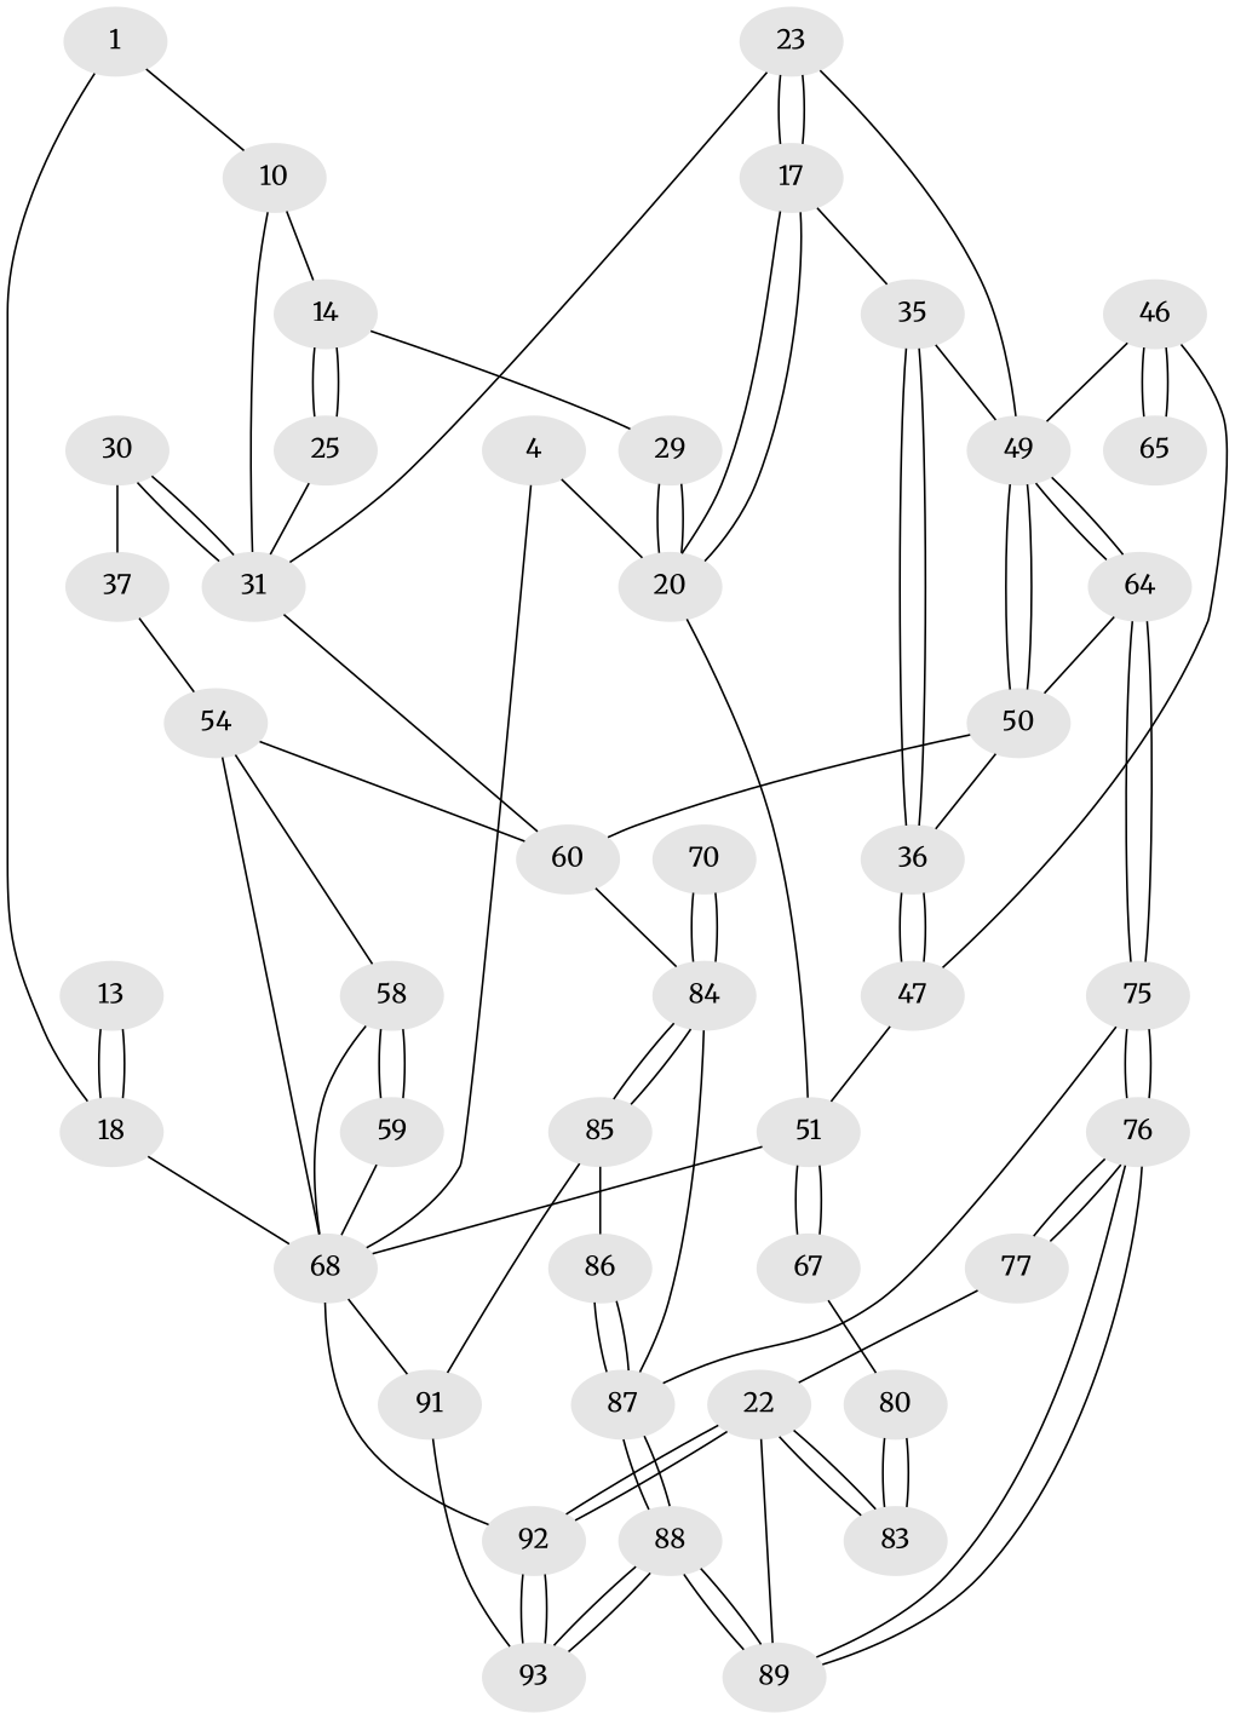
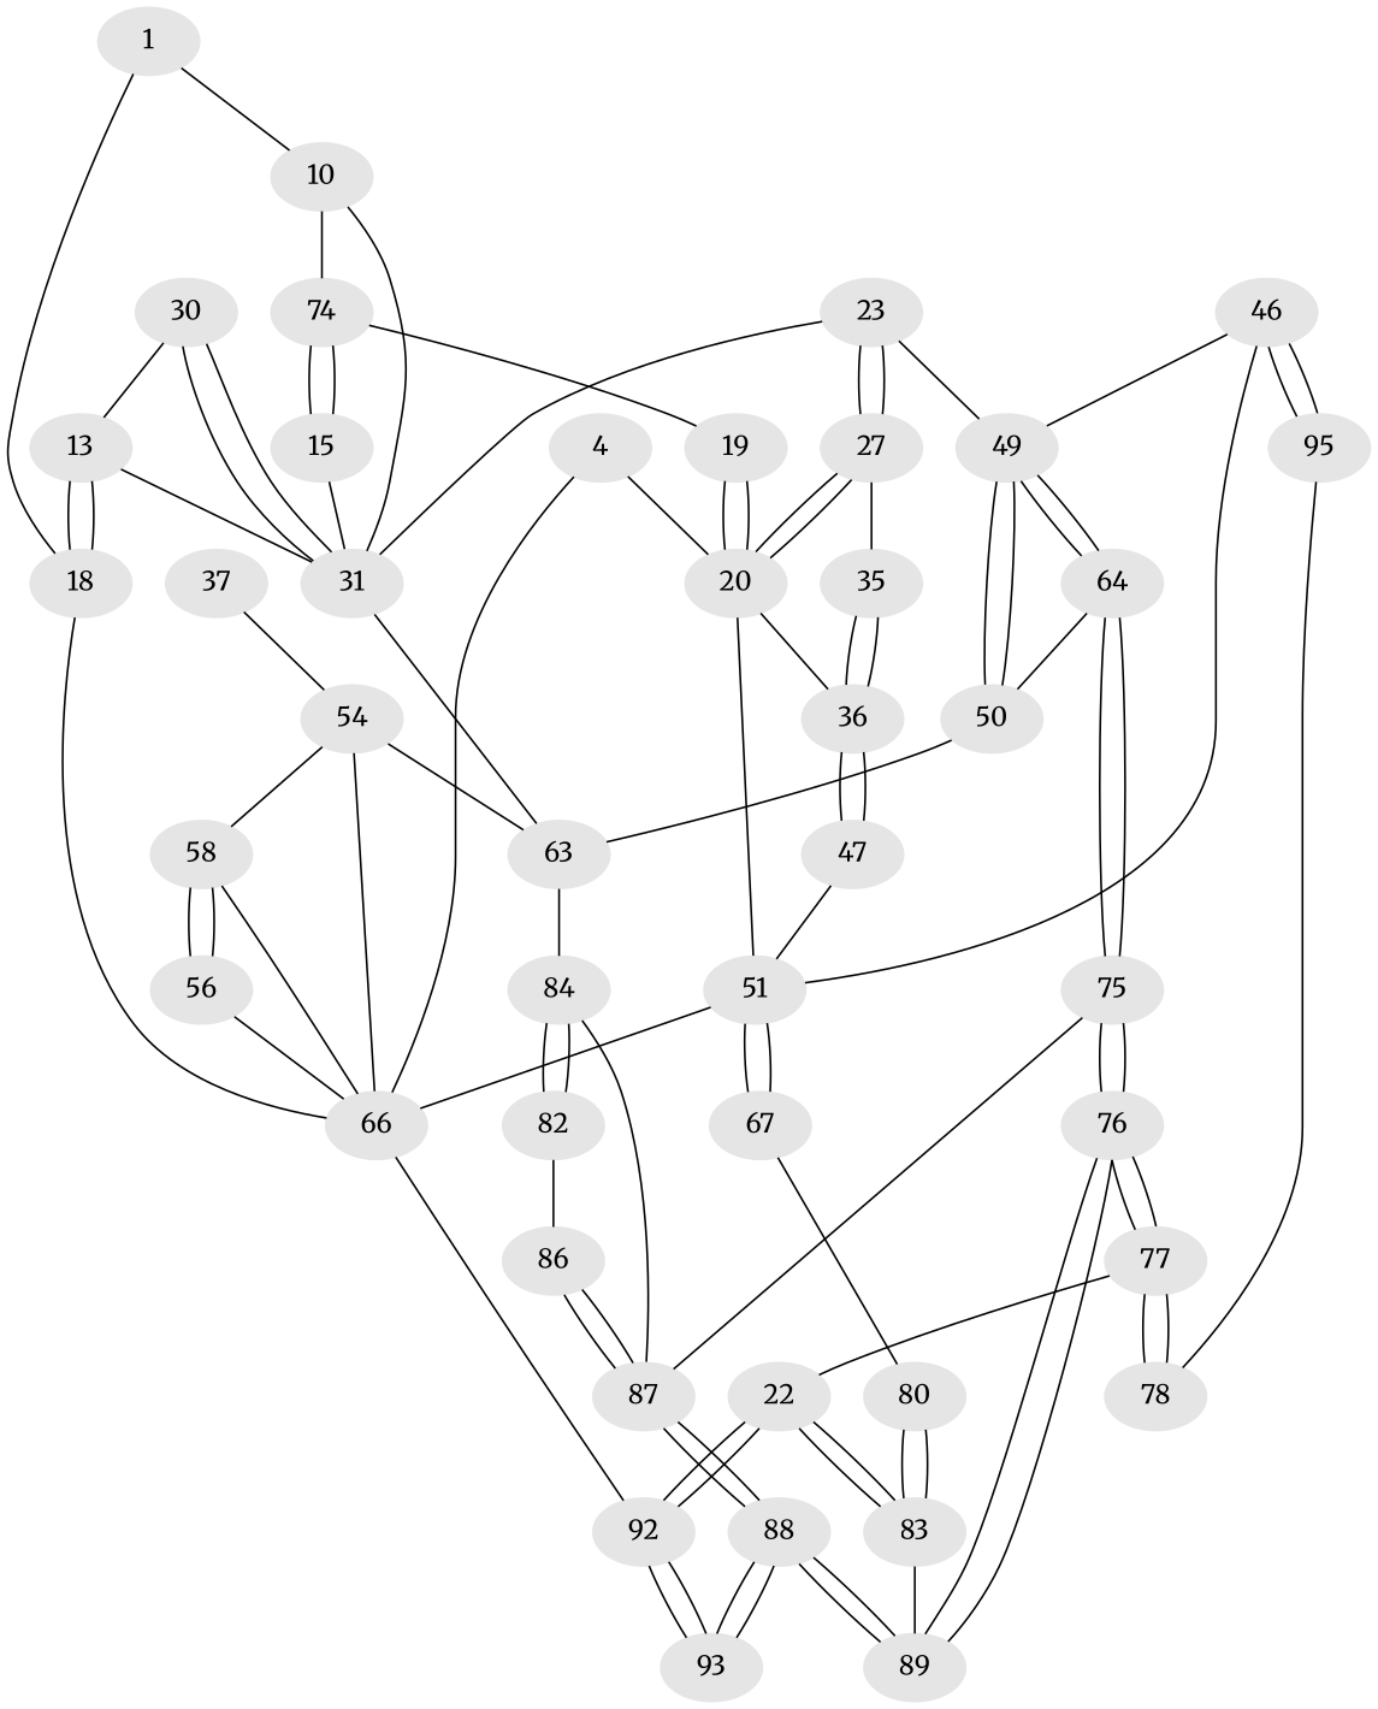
  graph {
    fontname=Merriweather
    node [color=gray90 fontname=Merriweather style=filled]
    edge [fontname=Merriweather]
    10 [super="+5"]
    1
    18 [super="+2"]
-   14 [super="+6+7"]
+   14 [super="+6+7" label=74]
    31 [super="+25"]
-   68 [super="+62+60+56+32+61"]
+   68 [super="+62+60+56+32+61" label=66]
    n7 [label=20 super="+23"]
    4
    36
    51 [super="+48"]
-   91 [super="+90"]
    92
-   15 [label=25]
-   19 [super="+8" label=29]
-   63 [super="+55+43" label=60]
+   15
+   19 [super="+8"]
+   63 [super="+55+43"]
    13
    n17 [label=23]
-   27 [label=17]
+   27
    49 [super="+45+42"]
    35
    50 [super="+44"]
    64
    47
    67
    30 [super="+29"]
    37 [super="+34"]
    54 [super="+53+33"]
    84 [super="+72+71"]
    58 [super="+57"]
    46
-   65
+   65 [label=95]
+   78 [super="+66"]
    75
    80 [super="+79"]
-   59
+   59 [label=56]
    87 [super="+74+73"]
-   85
+   85 [label=82]
    76
    83
    93
-   70
    77
    89
    88
    n45 [label=22 super="+81"]
    86
    10 -- 14 [weight=2]
    10 -- 31
    1 -- 10
    1 -- 18
    18 -- 68 [weight=3]
    14 -- 15 [weight=2]
    14 -- 15
    14 -- 19
    31 -- 63
-   68 -- 91 [weight=2]
    68 -- 92
-   50 -- 36
+   n7 -- 36
    n7 -- 51 [weight=2]
    4 -- 68
    4 -- n7
    36 -- 47
    36 -- 47
    51 -- 68 [weight=2]
    51 -- 67
    51 -- 67
-   91 -- 93
    92 -- 93
    92 -- 93
    15 -- 31
    19 -- n7 [weight=3]
    19 -- n7
    63 -- 84
    13 -- 18 [weight=2]
    13 -- 18
+   13 -- 31
    n17 -- 31
    n17 -- 27
    n17 -- 27
    n17 -- 49
    27 -- n7
    27 -- n7
    27 -- 35
    49 -- 50 [weight=2]
    49 -- 50
    49 -- 64
    49 -- 64
    35 -- 36
    35 -- 36
-   35 -- 49
    50 -- 63 [weight=2]
    64 -- 50
    64 -- 75
    64 -- 75
    47 -- 51
    67 -- 80
    30 -- 31 [weight=2]
    30 -- 31
-   30 -- 37 [weight=2]
+   30 -- 13 [weight=2]
    37 -- 54 [weight=2]
    54 -- 68 [weight=2]
    54 -- 63 [weight=2]
    54 -- 58
    84 -- 87
    84 -- 85
    84 -- 85
    58 -- 68
    58 -- 59 [weight=2]
    58 -- 59
    46 -- 49
-   46 -- 47
+   46 -- 51
    46 -- 65
    46 -- 65
+   65 -- 78
    75 -- 87
    75 -- 76
    75 -- 76
    80 -- 83 [weight=2]
    80 -- 83
    59 -- 68
    87 -- 88
    87 -- 88
-   85 -- 91
    85 -- 86
    76 -- 77
    76 -- 77
    76 -- 89
    76 -- 89
-   70 -- 84 [weight=2]
-   70 -- 84
+   77 -- 78
+   77 -- 78
    77 -- n45
    88 -- 93
    88 -- 93
    88 -- 89
    88 -- 89
    n45 -- 92
    n45 -- 92
    n45 -- 83
    n45 -- 83
-   n45 -- 89
+   83 -- 89
    86 -- 87 [weight=2]
    86 -- 87
  }
